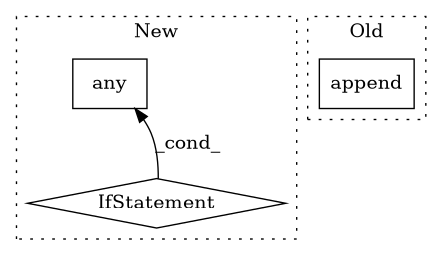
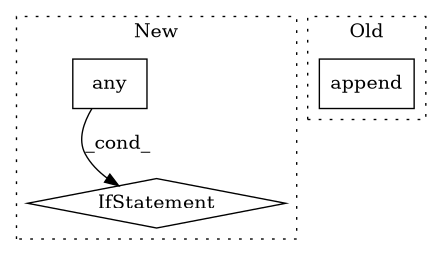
  digraph {
    node [a=32 shape=box]
    n1 [l=5 label=any s=26366]
    n2 [a=25 l="4,2" label=IfStatement s="26334,26371" shape=diamond]
    n3 [l="7,1" label=append s="26274,26314"]
    subgraph cluster_1 {
      label=New
      style=dotted
      n1
      n2
    }
    subgraph cluster_2 {
      label=Old
      style=dotted
      n3
    }
-   n2 -> n1 [label=_cond_]
+   n1 -> n2 [label=_cond_]
  }
